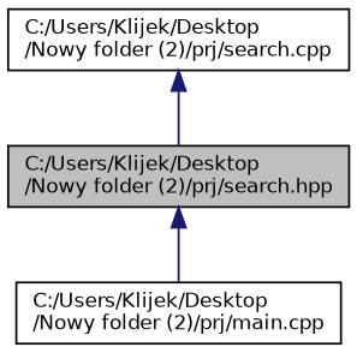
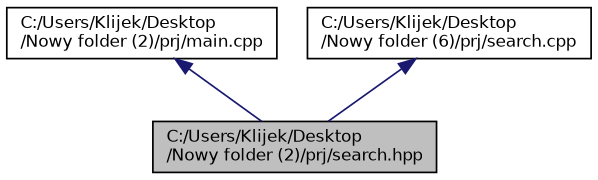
  digraph {
    node [color=black fillcolor=white fontname=Helvetica fontsize=10 shape=record style=filled]
    edge [color=midnightblue dir=back fontname=Helvetica fontsize=10 labelfontname=Helvetica labelfontsize=10 style=solid]
    n1 [fillcolor=grey75 fontcolor=black height=0.2 label="C:/Users/Klijek/Desktop\l/Nowy folder (2)/prj/search.hpp" width=0.4]
    n2 [height=0.2 label="C:/Users/Klijek/Desktop\l/Nowy folder (2)/prj/main.cpp" width=0.4]
-   n3 [height=0.2 label="C:/Users/Klijek/Desktop\l/Nowy folder (2)/prj/search.cpp" width=0.4]
-   n1 -> n2
+   n3 [height=0.2 label="C:/Users/Klijek/Desktop\l/Nowy folder (6)/prj/search.cpp" width=0.4]
+   n2 -> n1
    n3 -> n1
  }
